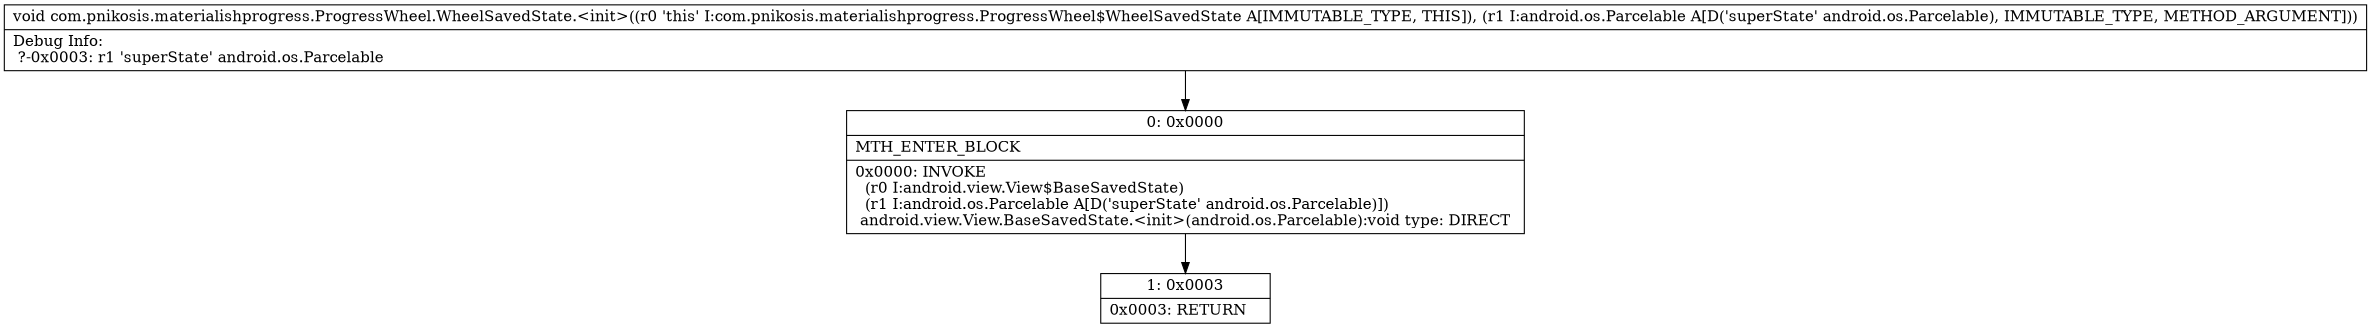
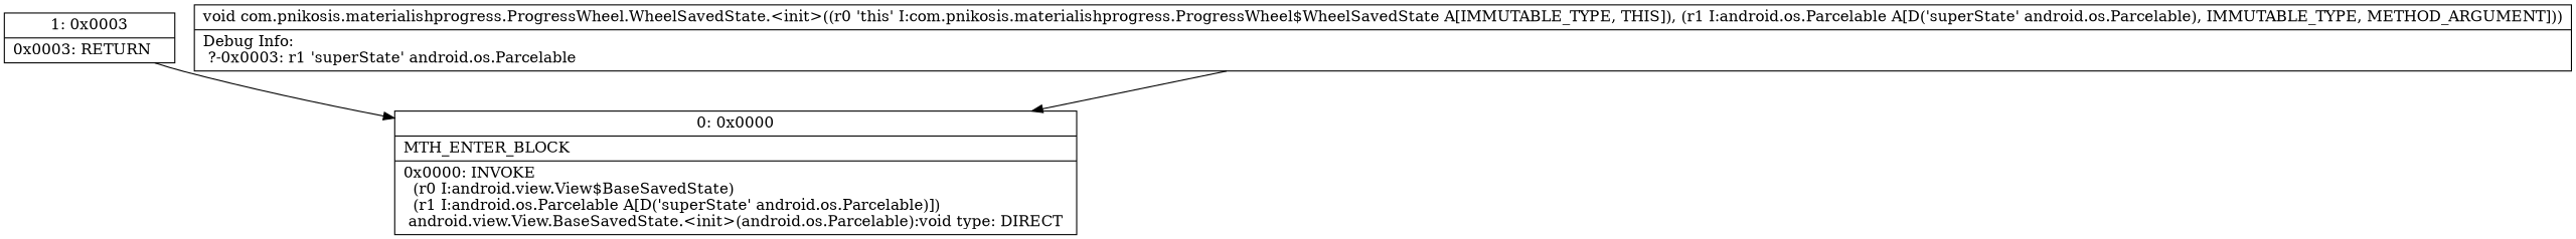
  digraph {
    node [shape=record]
    n1 [label="{0\:\ 0x0000|MTH_ENTER_BLOCK\l|0x0000: INVOKE  \l  (r0 I:android.view.View$BaseSavedState)\l  (r1 I:android.os.Parcelable A[D('superState' android.os.Parcelable)])\l android.view.View.BaseSavedState.\<init\>(android.os.Parcelable):void type: DIRECT \l}"]
    n2 [label="{1\:\ 0x0003|0x0003: RETURN   \l}"]
    n3 [label="{void com.pnikosis.materialishprogress.ProgressWheel.WheelSavedState.\<init\>((r0 'this' I:com.pnikosis.materialishprogress.ProgressWheel$WheelSavedState A[IMMUTABLE_TYPE, THIS]), (r1 I:android.os.Parcelable A[D('superState' android.os.Parcelable), IMMUTABLE_TYPE, METHOD_ARGUMENT]))  | Debug Info:\l  ?\-0x0003: r1 'superState' android.os.Parcelable\l}"]
-   n1 -> n2
+   n2 -> n1
    n3 -> n1
  }
